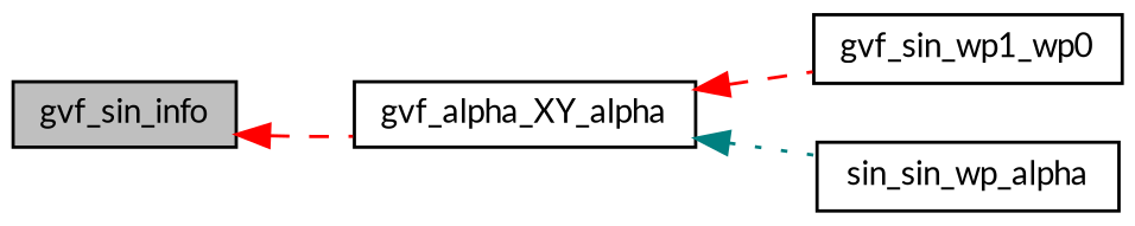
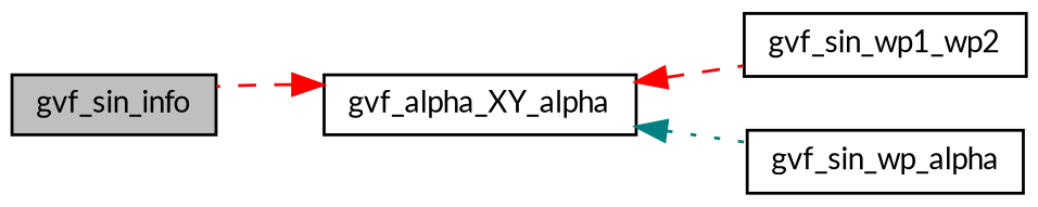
  digraph {
    fontname=Lato
    rankdir=LR
    node [color=black fillcolor=white fontname=Lato fontsize=10 shape=record style=filled]
    edge [color=red dir=back fontname=Lato fontsize=10 labelfontname=FreeSans labelfontsize=10 style=dashed]
    n1 [fillcolor=grey75 fontcolor=black height=0.2 label=gvf_sin_info width=0.4]
    n2 [height=0.2 label=gvf_alpha_XY_alpha width=0.4]
-   n3 [height=0.2 label=gvf_sin_wp1_wp0 width=0.4]
-   n4 [height=0.2 label=sin_sin_wp_alpha width=0.4]
-   n1 -> n2
+   n3 [height=0.2 label=gvf_sin_wp1_wp2 width=0.4]
+   n4 [height=0.2 label=gvf_sin_wp_alpha width=0.4]
+   n2 -> n1
    n2 -> n3
    n2 -> n4 [color=teal style=dotted]
  }
